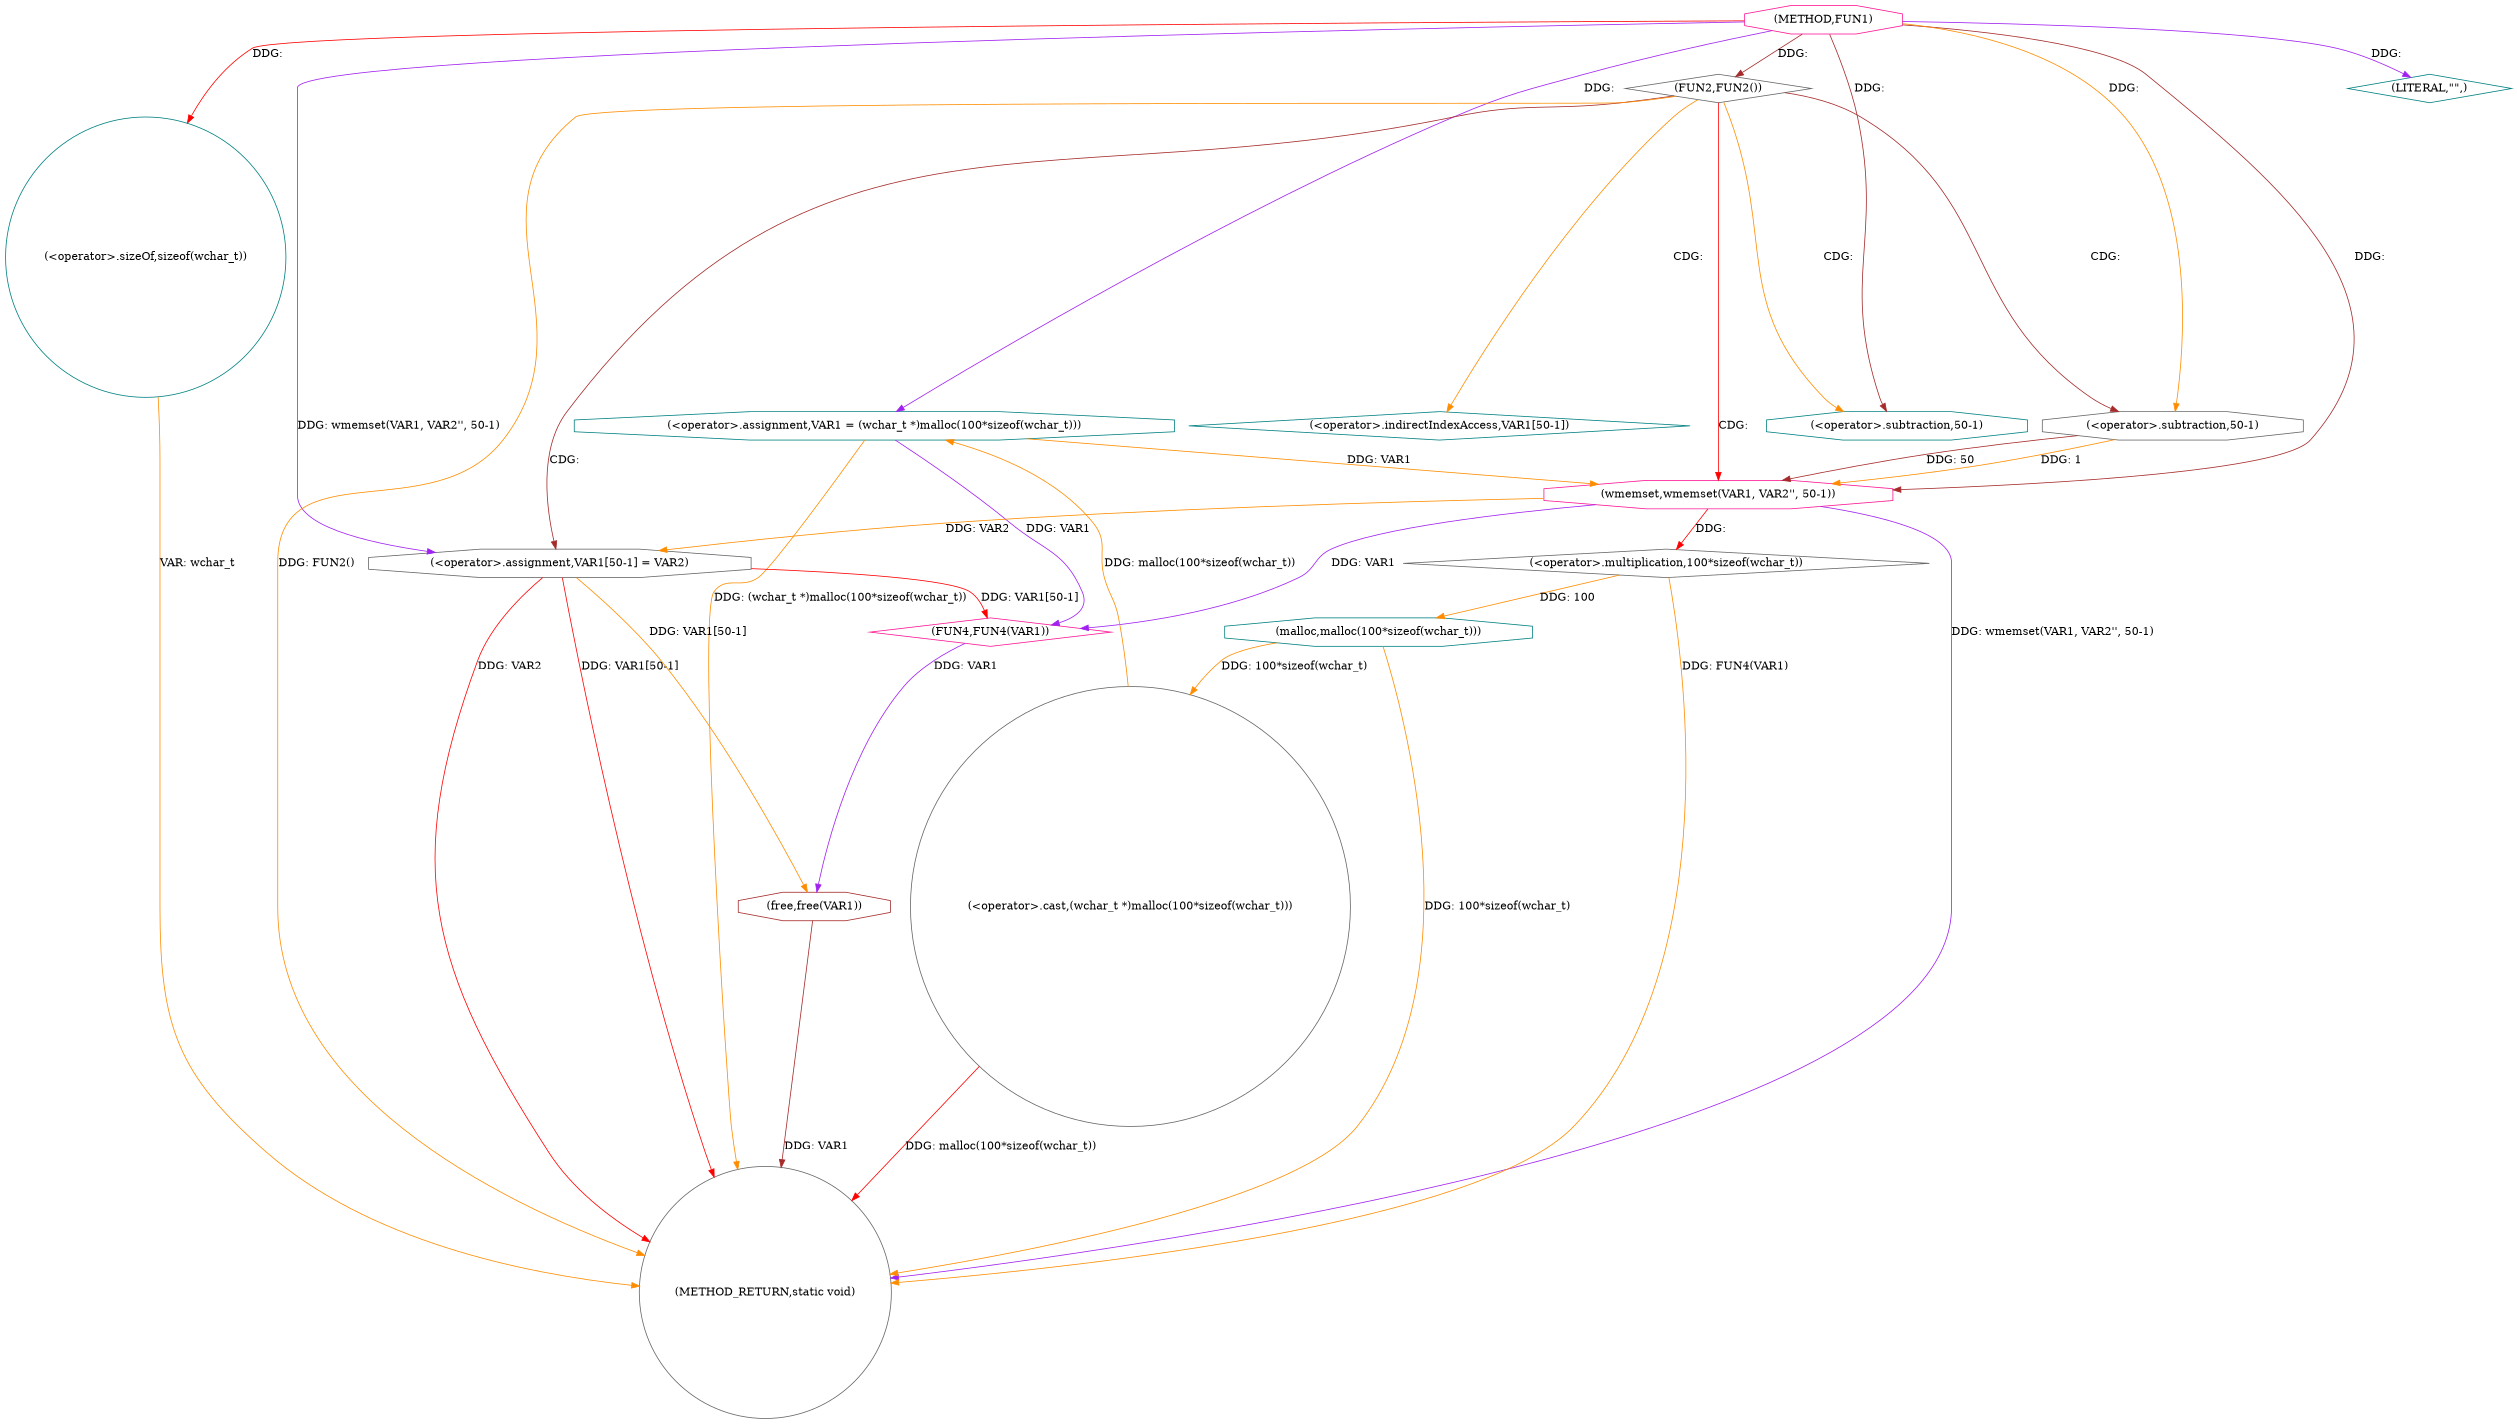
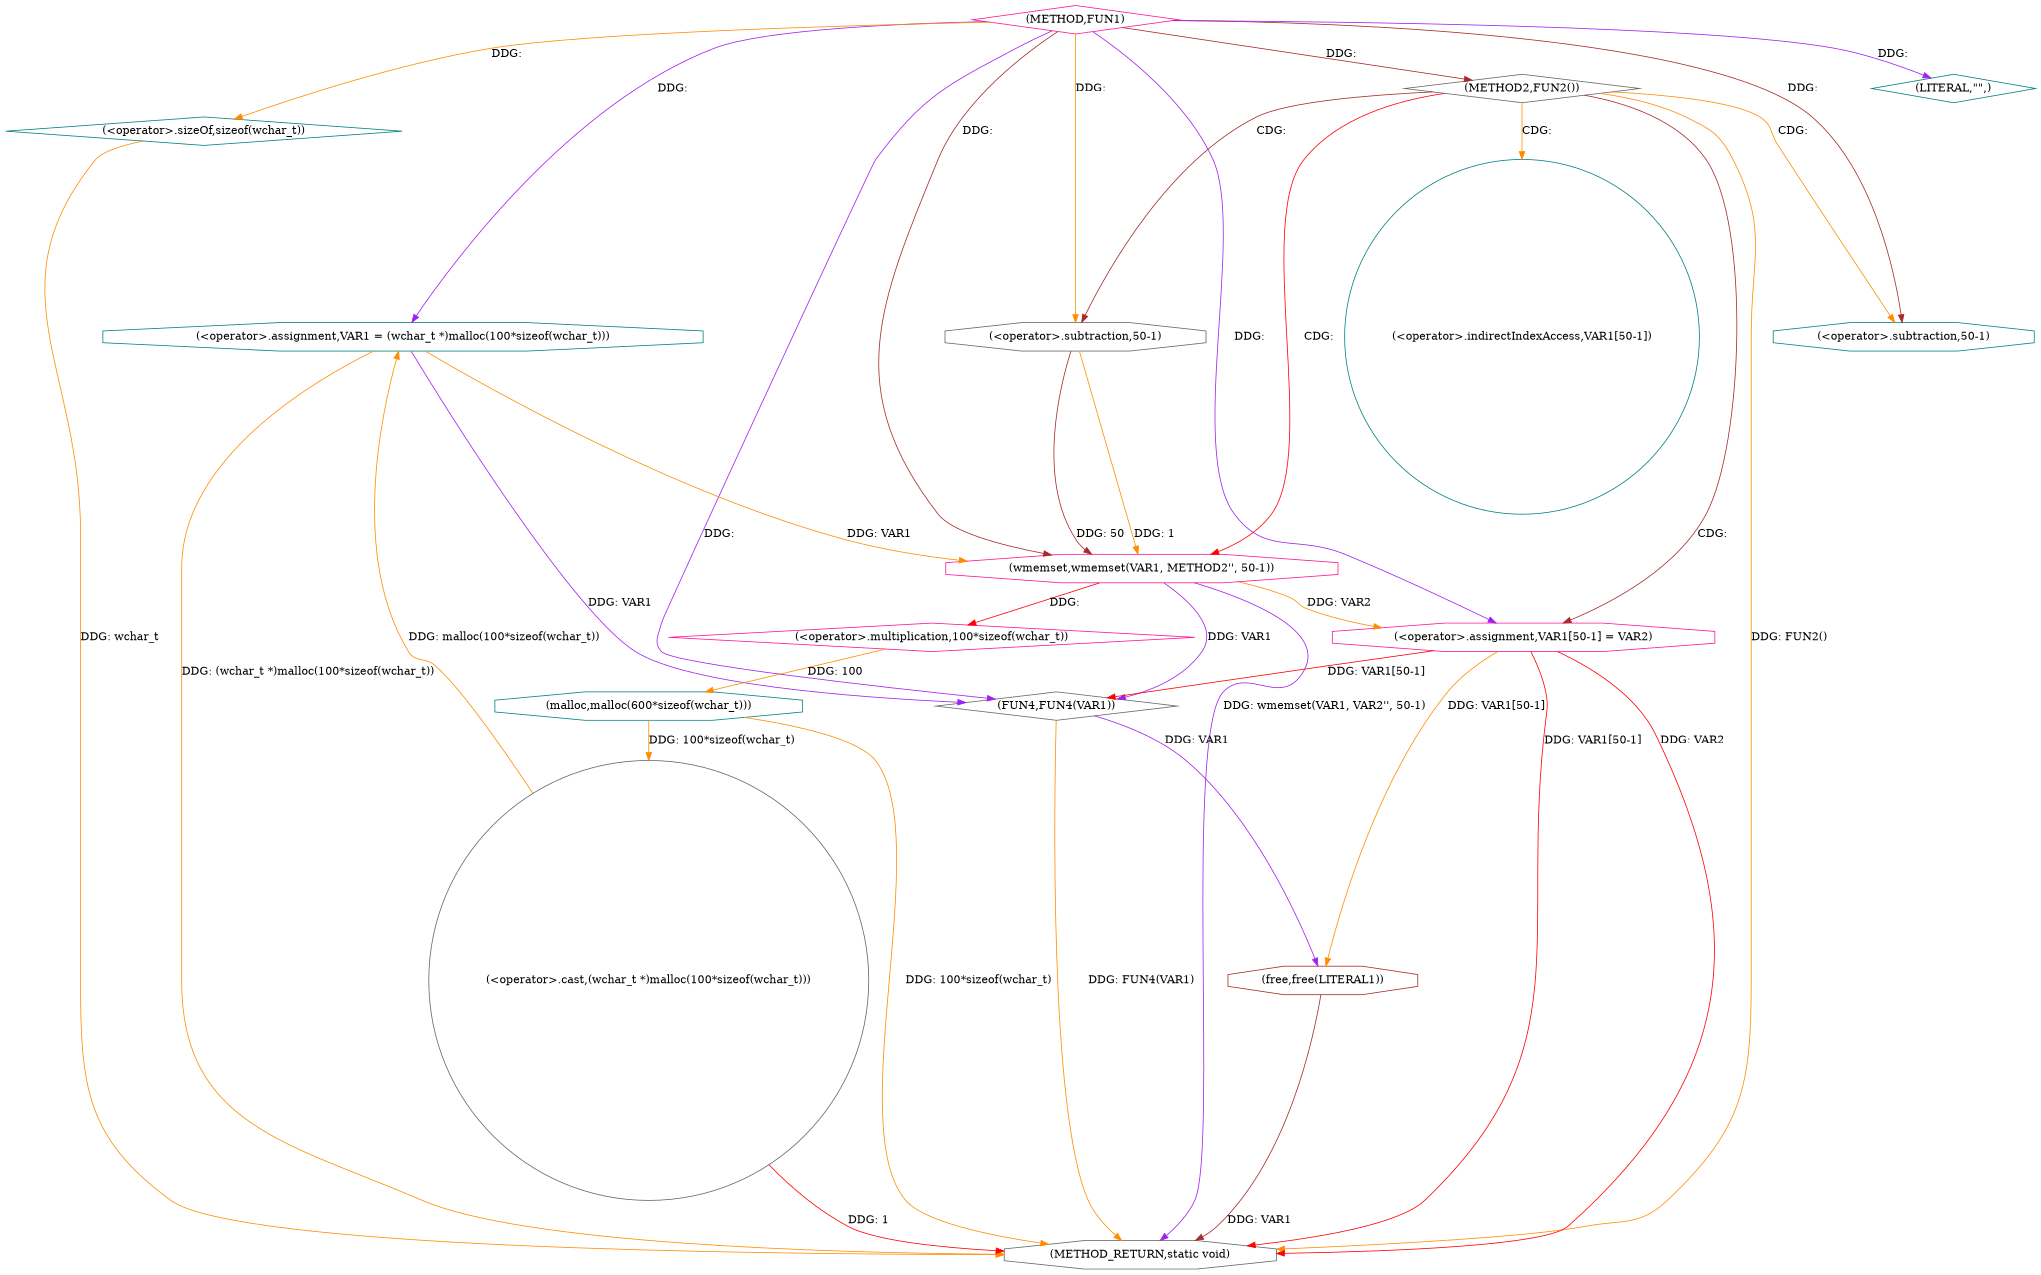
  digraph {
    node [color=gray40 shape=octagon]
    edge [color=darkorange]
-   n1 [color=deeppink label="(METHOD,FUN1)"]
+   n1 [color=deeppink label="(METHOD,FUN1)" shape=diamond]
    n2 [color=teal label="(<operator>.assignment,VAR1 = (wchar_t *)malloc(100*sizeof(wchar_t)))"]
-   n3 [color=teal label="(<operator>.sizeOf,sizeof(wchar_t))" shape=circle]
-   n4 [label="(FUN2,FUN2())" shape=diamond]
-   n5 [color=deeppink label="(wmemset,wmemset(VAR1, VAR2'', 50-1))"]
+   n3 [color=teal label="(<operator>.sizeOf,sizeof(wchar_t))" shape=diamond]
+   n4 [label="(METHOD2,FUN2())" shape=diamond]
+   n5 [color=deeppink label="(wmemset,wmemset(VAR1, METHOD2'', 50-1))"]
    n6 [label="(<operator>.subtraction,50-1)"]
-   n7 [label="(<operator>.assignment,VAR1[50-1] = VAR2)"]
+   n7 [color=deeppink label="(<operator>.assignment,VAR1[50-1] = VAR2)"]
    n8 [color=teal label="(<operator>.subtraction,50-1)"]
    n9 [color=teal label="(LITERAL,\"\",)" shape=diamond]
-   n10 [color=deeppink label="(FUN4,FUN4(VAR1))" shape=diamond]
-   n11 [label="(METHOD_RETURN,static void)" shape=circle]
-   n12 [label="(<operator>.multiplication,100*sizeof(wchar_t))" shape=diamond]
-   n13 [color=teal label="(malloc,malloc(100*sizeof(wchar_t)))"]
-   n14 [color=teal label="(<operator>.indirectIndexAccess,VAR1[50-1])" shape=diamond]
-   n15 [color=brown label="(free,free(VAR1))"]
+   n10 [label="(FUN4,FUN4(VAR1))" shape=diamond]
+   n11 [label="(METHOD_RETURN,static void)"]
+   n12 [color=deeppink label="(<operator>.multiplication,100*sizeof(wchar_t))" shape=diamond]
+   n13 [color=teal label="(malloc,malloc(600*sizeof(wchar_t)))"]
+   n14 [color=teal label="(<operator>.indirectIndexAccess,VAR1[50-1])" shape=circle]
+   n15 [color=brown label="(free,free(LITERAL1))"]
    n16 [label="(<operator>.cast,(wchar_t *)malloc(100*sizeof(wchar_t)))" shape=circle]
    n1 -> n2 [color=purple label="DDG: "]
-   n1 -> n3 [color=red label="DDG: "]
+   n1 -> n3 [label="DDG: "]
    n1 -> n4 [color=brown label="DDG: "]
    n1 -> n5 [color=brown label="DDG: "]
    n1 -> n6 [label="DDG: "]
-   n1 -> n7 [color=purple label="DDG: wmemset(VAR1, VAR2'', 50-1)"]
+   n1 -> n7 [color=purple label="DDG: "]
    n1 -> n8 [color=brown label="DDG: "]
    n1 -> n9 [color=purple label="DDG: "]
+   n1 -> n10 [color=purple label="DDG: "]
    n2 -> n5 [label="DDG: VAR1"]
    n2 -> n10 [color=purple label="DDG: VAR1"]
    n2 -> n11 [label="DDG: (wchar_t *)malloc(100*sizeof(wchar_t))"]
-   n3 -> n11 [label="VAR: wchar_t"]
+   n3 -> n11 [label="DDG: wchar_t"]
    n4 -> n5 [color=red label="CDG: "]
    n4 -> n6 [color=brown label="CDG: "]
    n4 -> n7 [color=brown label="CDG: "]
    n4 -> n8 [label="CDG: "]
    n4 -> n11 [label="DDG: FUN2()"]
    n4 -> n14 [label="CDG: "]
    n5 -> n7 [label="DDG: VAR2"]
    n5 -> n10 [color=purple label="DDG: VAR1"]
    n5 -> n11 [color=purple label="DDG: wmemset(VAR1, VAR2'', 50-1)"]
    n5 -> n12 [color=red label="DDG: "]
    n6 -> n5 [color=brown label="DDG: 50"]
    n6 -> n5 [label="DDG: 1"]
    n7 -> n10 [color=red label="DDG: VAR1[50-1]"]
    n7 -> n11 [color=red label="DDG: VAR2"]
    n7 -> n11 [color=red label="DDG: VAR1[50-1]"]
    n7 -> n15 [label="DDG: VAR1[50-1]"]
-   n12 -> n11 [label="DDG: FUN4(VAR1)"]
+   n10 -> n11 [label="DDG: FUN4(VAR1)"]
    n10 -> n15 [color=purple label="DDG: VAR1"]
    n12 -> n13 [label="DDG: 100"]
    n13 -> n11 [label="DDG: 100*sizeof(wchar_t)"]
    n13 -> n16 [label="DDG: 100*sizeof(wchar_t)"]
    n15 -> n11 [color=brown label="DDG: VAR1"]
    n16 -> n2 [label="DDG: malloc(100*sizeof(wchar_t))"]
-   n16 -> n11 [color=red label="DDG: malloc(100*sizeof(wchar_t))"]
+   n16 -> n11 [color=red label="DDG: 1"]
  }
